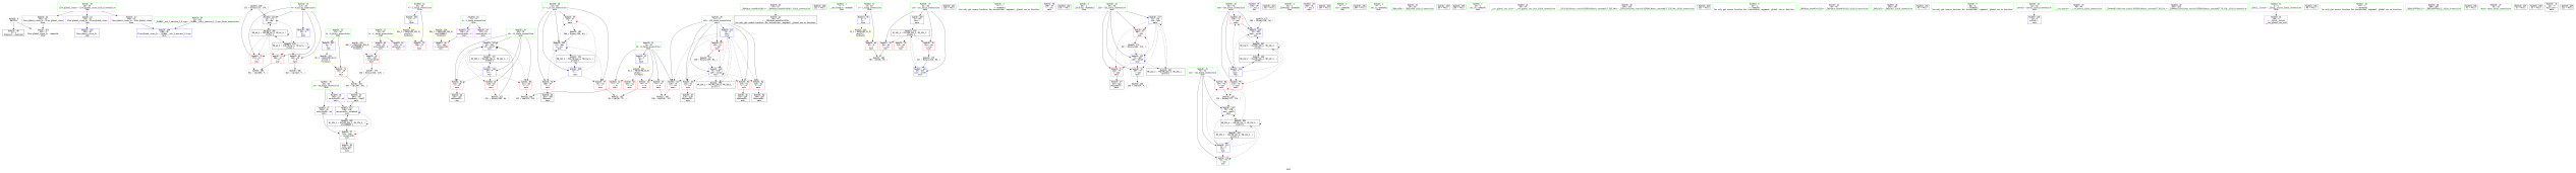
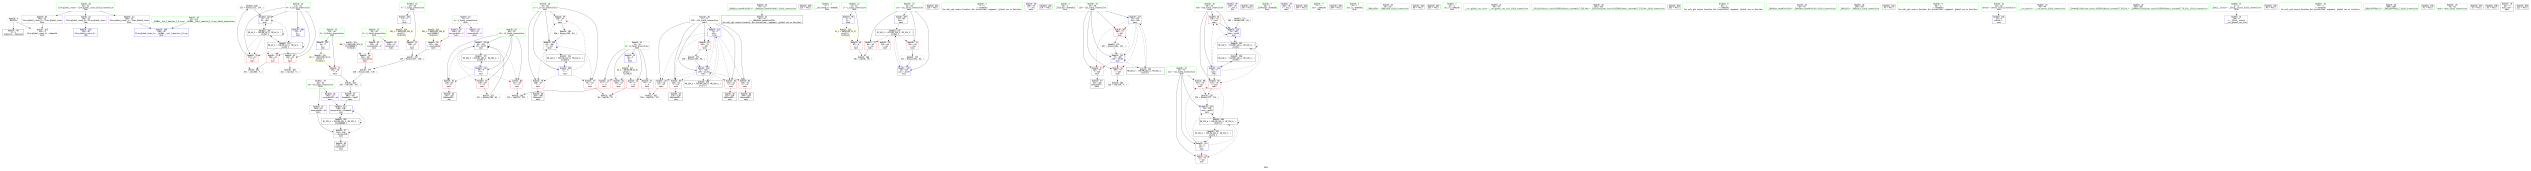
  digraph {
    fontname="IBM Plex Mono"
    label=SVFG
    node [color=green fontname="IBM Plex Mono" shape=record]
    edge [fontname="IBM Plex Mono" style=solid]
    n1 [color=grey label="{NodeID: 0\nNullPtr}"]
    n2 [color=black label="{NodeID: 40\n2\<--3\ndummyVal\<--dummyVal\n}"]
    n3 [color=blue label="{NodeID: 105\n241\<--3\nllvm.global_ctors_2\<--dummyVal\nGlob }" style=dotted]
    n4 [color=grey label="{NodeID: 180\n173 = Binary(172, 174, )\n}"]
    n5 [color=blue label="{NodeID: 118\n13\<--173\nK\<--dec\nmain\n}"]
    n6 [color=black label="{NodeID: 205\nMR_6V_5 = PHI(MR_6V_3, MR_6V_4, )\npts\{14 \}\n}"]
    n7 [color=red label="{NodeID: 70\n172\<--13\n\<--K\nmain\n}"]
    n8 [color=red label="{NodeID: 71\n200\<--13\n\<--K\nmain\n}"]
    n9 [color=grey label="{NodeID: 182\n201 = cmp(200, 9, )\n}"]
    n10 [color=black label="{NodeID: 194\nMR_6V_2 = PHI(MR_6V_3, MR_6V_1, )\npts\{14 \}\n}"]
    n11 [color=red label="{NodeID: 97\n169\<--168\n\<--arrayidx38\nmain\n}"]
    n12 [color=black label="{NodeID: 50\n170\<--169\ntobool39\<--\nmain\n}"]
    n13 [label="{NodeID: 14\n13\<--14\nK\<--K_field_insensitive\nGlob }"]
    n14 [color=red label="{NodeID: 69\n162\<--13\n\<--K\nmain\n}"]
    n15 [color=blue label="{NodeID: 100\n13\<--9\nK\<--\nGlob }"]
    n16 [color=grey label="{NodeID: 185\n163 = cmp(162, 9, )\n}"]
    n17 [color=blue label="{NodeID: 111\n69\<--121\ni9\<--inc17\nmain\n}"]
    n18 [color=red label="{NodeID: 80\n111\<--69\n\<--i9\nmain\n}"]
    n19 [color=red label="{NodeID: 81\n115\<--69\n\<--i9\nmain\n}"]
    n20 [color=red label="{NodeID: 82\n120\<--69\n\<--i9\nmain\n}"]
    n21 [color=black label="{NodeID: 197\nMR_18V_2 = PHI(MR_18V_4, MR_18V_1, )\npts\{70 \}\n}"]
    n22 [color=grey label="{NodeID: 186\n113 = cmp(111, 112, )\n}"]
    n23 [color=black label="{NodeID: 44\n116\<--115\nidxprom13\<--\ndso\n}"]
    n24 [color=grey label="{NodeID: 173\n121 = Binary(120, 84, )\n}"]
    n25 [color=blue label="{NodeID: 110\n69\<--9\ni9\<--\nmain\n}"]
    n26 [label="{NodeID: 28\n67\<--68\ni\<--i_field_insensitive\nmain\n}"]
    n27 [color=red label="{NodeID: 77\n96\<--67\n\<--i\nmain\n}"]
    n28 [color=red label="{NodeID: 78\n100\<--67\n\<--i\nmain\n}"]
    n29 [color=red label="{NodeID: 79\n105\<--67\n\<--i\nmain\n}"]
    n30 [color=blue label="{NodeID: 108\n67\<--9\ni\<--\nmain\n}"]
    n31 [color=blue label="{NodeID: 109\n67\<--106\ni\<--inc\nmain\n}"]
    n32 [color=grey label="{NodeID: 187\n98 = cmp(96, 97, )\n}"]
    n33 [color=black label="{NodeID: 43\n101\<--100\nidxprom\<--\nmain\n}"]
    n34 [color=grey label="{NodeID: 181\n106 = Binary(105, 84, )\n}"]
    n35 [color=black label="{NodeID: 196\nMR_16V_2 = PHI(MR_16V_4, MR_16V_1, )\npts\{68 \}\n}"]
    n36 [color=black label="{NodeID: 42\n46\<--47\n\<--_ZNSt8ios_base4InitD1Ev\nCan only get source location for instruction, argument, global var or function.}"]
    n37 [color=purple label="{NodeID: 56\n145\<--23\narrayidx29\<--ok\nmain\n}"]
    n38 [color=blue label="{NodeID: 113\n145\<--146\narrayidx29\<--frombool\nmain\n}"]
    n39 [color=black label="{NodeID: 202\nMR_32V_2 = PHI(MR_32V_3, MR_32V_1, )\npts\{240000 \}\n}"]
    n40 [color=black label="{NodeID: 250\n213 = PHI()\n}"]
    n41 [color=red label="{NodeID: 84\n130\<--71\n\<--i19\nmain\n}"]
    n42 [color=black label="{NodeID: 45\n131\<--130\nidxprom23\<--\nmain\n}"]
    n43 [label="{NodeID: 1\n7\<--1\n__dso_handle\<--dummyObj\nGlob }"]
    n44 [color=blue label="{NodeID: 98\n8\<--9\nC\<--\nGlob }"]
    n45 [color=yellow label="{NodeID: 210\n2V_1 = ENCHI(MR_2V_0)\npts\{10 \}\nFun[main]}" style=double]
    n46 [color=red label="{NodeID: 64\n87\<--8\n\<--C\nmain\n}"]
    n47 [color=grey label="{NodeID: 188\n88 = cmp(86, 87, )\n}"]
    n48 [label="{NodeID: 15\n15\<--16\nB\<--B_field_insensitive\nGlob }"]
    n49 [color=red label="{NodeID: 72\n141\<--15\n\<--B\nmain\n}"]
    n50 [color=blue label="{NodeID: 101\n15\<--9\nB\<--\nGlob }"]
    n51 [color=grey label="{NodeID: 184\n142 = cmp(140, 141, )\n}"]
    n52 [color=yellow label="{NodeID: 213\n8V_1 = ENCHI(MR_8V_0)\npts\{16 \}\nFun[main]}" style=double]
    n53 [color=black label="{NodeID: 47\n146\<--142\nfrombool\<--cmp27\nmain\n}"]
    n54 [color=black label="{NodeID: 195\nMR_14V_3 = PHI(MR_14V_4, MR_14V_2, )\npts\{66 \}\n}"]
    n55 [color=red label="{NodeID: 74\n86\<--65\n\<--cas\nmain\n}"]
    n56 [color=red label="{NodeID: 75\n194\<--65\n\<--cas\nmain\n}"]
    n57 [color=red label="{NodeID: 76\n216\<--65\n\<--cas\nmain\n}"]
    n58 [color=blue label="{NodeID: 122\n65\<--217\ncas\<--inc59\nmain\n}"]
    n59 [color=grey label="{NodeID: 179\n217 = Binary(216, 84, )\n}"]
    n60 [color=blue label="{NodeID: 112\n71\<--9\ni19\<--\nmain\n}"]
    n61 [color=red label="{NodeID: 83\n126\<--71\n\<--i19\nmain\n}"]
    n62 [color=red label="{NodeID: 85\n134\<--71\n\<--i19\nmain\n}"]
    n63 [color=red label="{NodeID: 86\n143\<--71\n\<--i19\nmain\n}"]
    n64 [color=red label="{NodeID: 87\n149\<--71\n\<--i19\nmain\n}"]
    n65 [color=blue label="{NodeID: 114\n71\<--150\ni19\<--inc31\nmain\n}"]
    n66 [color=black label="{NodeID: 198\nMR_20V_2 = PHI(MR_20V_4, MR_20V_1, )\npts\{72 \}\n}"]
    n67 [color=grey label="{NodeID: 189\n128 = cmp(126, 127, )\n}"]
    n68 [color=black label="{NodeID: 46\n135\<--134\nidxprom25\<--\nmain\n}"]
    n69 [color=black label="{NodeID: 48\n144\<--143\nidxprom28\<--\nmain\n}"]
    n70 [color=grey label="{NodeID: 177\n150 = Binary(149, 84, )\n}"]
    n71 [label="{NodeID: 29\n69\<--70\ni9\<--i9_field_insensitive\nmain\n}"]
    n72 [color=yellow label="{NodeID: 223\n28V_1 = ENCHI(MR_28V_0)\npts\{200000 \}\nFun[main]}" style=double]
    n73 [color=red label="{NodeID: 95\n133\<--132\n\<--arrayidx24\nmain\n}"]
    n74 [color=grey label="{NodeID: 175\n140 = Binary(133, 139, )\n}"]
    n75 [color=purple label="{NodeID: 57\n168\<--23\narrayidx38\<--ok\nmain\n}"]
    n76 [color=black label="{NodeID: 251\n118 = PHI()\n}"]
    n77 [label="{NodeID: 2\n9\<--1\n\<--dummyObj\nCan only get source location for instruction, argument, global var or function.}"]
    n78 [color=blue label="{NodeID: 99\n11\<--9\nN\<--\nGlob }"]
    n79 [color=yellow label="{NodeID: 211\n4V_1 = ENCHI(MR_4V_0)\npts\{12 \}\nFun[main]}" style=double]
    n80 [color=red label="{NodeID: 65\n97\<--11\n\<--N\nmain\n}"]
    n81 [color=red label="{NodeID: 66\n112\<--11\n\<--N\nmain\n}"]
    n82 [color=red label="{NodeID: 67\n127\<--11\n\<--N\nmain\n}"]
    n83 [color=red label="{NodeID: 68\n155\<--11\n\<--N\nmain\n}"]
    n84 [label="{NodeID: 16\n17\<--18\nT\<--T_field_insensitive\nGlob }"]
    n85 [color=red label="{NodeID: 73\n138\<--17\n\<--T\nmain\n}"]
    n86 [color=blue label="{NodeID: 102\n17\<--9\nT\<--\nGlob }"]
+   n87 [color=grey label="{NodeID: 174\n139 = Binary(137, 138, )\n}"]
    n88 [color=yellow label="{NodeID: 214\n10V_1 = ENCHI(MR_10V_0)\npts\{18 \}\nFun[main]}" style=double]
    n89 [label="{NodeID: 30\n71\<--72\ni19\<--i19_field_insensitive\nmain\n}"]
    n90 [color=yellow label="{NodeID: 224\n30V_1 = ENCHI(MR_30V_0)\npts\{220000 \}\nFun[main]}" style=double]
    n91 [color=red label="{NodeID: 96\n137\<--136\n\<--arrayidx26\nmain\n}"]
    n92 [color=purple label="{NodeID: 58\n190\<--27\n\<--.str\nmain\n}"]
    n93 [color=black label="{NodeID: 252\n191 = PHI()\n}"]
    n94 [label="{NodeID: 3\n25\<--1\n_ZSt3cin\<--dummyObj\nGlob }"]
    n95 [color=grey label="{NodeID: 183\n160 = cmp(159, 9, )\n}"]
    n96 [label="{NodeID: 17\n19\<--20\nX\<--X_field_insensitive\nGlob }"]
    n97 [color=purple label="{NodeID: 52\n102\<--19\narrayidx\<--X\nmain\n}"]
    n98 [color=purple label="{NodeID: 53\n132\<--19\narrayidx24\<--X\nmain\n}"]
    n99 [label="{NodeID: 31\n73\<--74\nres\<--res_field_insensitive\nmain\n}"]
    n100 [color=red label="{NodeID: 88\n177\<--73\n\<--res\nmain\n}"]
    n101 [color=red label="{NodeID: 89\n211\<--73\n\<--res\nmain\n}"]
    n102 [color=blue label="{NodeID: 115\n73\<--9\nres\<--\nmain\n}"]
    n103 [color=blue label="{NodeID: 119\n73\<--178\nres\<--add41\nmain\n}"]
    n104 [color=grey label="{NodeID: 178\n178 = Binary(177, 176, )\n}"]
    n105 [color=black label="{NodeID: 199\nMR_22V_2 = PHI(MR_22V_4, MR_22V_1, )\npts\{74 \}\n}"]
    n106 [color=black label="{NodeID: 206\nMR_22V_6 = PHI(MR_22V_4, MR_22V_5, )\npts\{74 \}\n}"]
    n107 [color=purple label="{NodeID: 59\n198\<--29\n\<--.str.1\nfor\n}"]
    n108 [color=black label="{NodeID: 253\n195 = PHI()\n}"]
    n109 [label="{NodeID: 4\n26\<--1\n_ZSt4cout\<--dummyObj\nGlob }"]
    n110 [label="{NodeID: 18\n21\<--22\nV\<--V_field_insensitive\nGlob }"]
    n111 [color=purple label="{NodeID: 54\n117\<--21\narrayidx14\<--V\nmain\n}"]
    n112 [color=purple label="{NodeID: 55\n136\<--21\narrayidx26\<--V\nmain\n}"]
    n113 [label="{NodeID: 32\n75\<--76\nbad\<--bad_field_insensitive\nmain\n}"]
    n114 [color=red label="{NodeID: 90\n176\<--75\n\<--bad\nmain\n}"]
    n115 [color=red label="{NodeID: 91\n181\<--75\n\<--bad\nmain\n}"]
    n116 [color=blue label="{NodeID: 116\n75\<--9\nbad\<--\nmain\n}"]
    n117 [color=blue label="{NodeID: 120\n75\<--182\nbad\<--inc42\nmain\n}"]
    n118 [color=black label="{NodeID: 200\nMR_24V_2 = PHI(MR_24V_4, MR_24V_1, )\npts\{76 \}\n}"]
    n119 [color=black label="{NodeID: 207\nMR_24V_5 = PHI(MR_24V_6, MR_24V_4, )\npts\{76 \}\n}"]
    n120 [color=grey label="{NodeID: 172\n182 = Binary(181, 84, )\n}"]
    n121 [color=purple label="{NodeID: 60\n203\<--31\n\<--.str.2\nmain\n}"]
    n122 [color=black label="{NodeID: 254\n199 = PHI()\n}"]
    n123 [color=blue label="{NodeID: 117\n77\<--156\ni33\<--sub\nmain\n}"]
    n124 [color=red label="{NodeID: 92\n159\<--77\n\<--i33\nmain\n}"]
    n125 [color=red label="{NodeID: 93\n166\<--77\n\<--i33\nmain\n}"]
    n126 [color=red label="{NodeID: 94\n186\<--77\n\<--i33\nmain\n}"]
    n127 [color=blue label="{NodeID: 121\n77\<--187\ni33\<--dec45\nmain\n}"]
    n128 [color=black label="{NodeID: 201\nMR_26V_2 = PHI(MR_26V_4, MR_26V_1, )\npts\{78 \}\n}"]
    n129 [color=black label="{NodeID: 49\n167\<--166\nidxprom37\<--\nmain\n}"]
    n130 [color=grey label="{NodeID: 176\n187 = Binary(186, 174, )\n}"]
    n131 [label="{NodeID: 5\n27\<--1\n.str\<--dummyObj\nGlob }"]
    n132 [label="{NodeID: 19\n23\<--24\nok\<--ok_field_insensitive\nGlob }"]
    n133 [label="{NodeID: 33\n77\<--78\ni33\<--i33_field_insensitive\nmain\n}"]
    n134 [color=purple label="{NodeID: 61\n239\<--33\nllvm.global_ctors_0\<--llvm.global_ctors\nGlob }"]
    n135 [color=blue label="{NodeID: 103\n239\<--34\nllvm.global_ctors_0\<--\nGlob }"]
    n136 [color=black label="{NodeID: 255\n204 = PHI()\n}"]
    n137 [label="{NodeID: 6\n29\<--1\n.str.1\<--dummyObj\nGlob }"]
    n138 [label="{NodeID: 20\n33\<--37\nllvm.global_ctors\<--llvm.global_ctors_field_insensitive\nGlob }"]
    n139 [color=purple label="{NodeID: 62\n240\<--33\nllvm.global_ctors_1\<--llvm.global_ctors\nGlob }"]
    n140 [color=purple label="{NodeID: 63\n241\<--33\nllvm.global_ctors_2\<--llvm.global_ctors\nGlob }"]
    n141 [color=blue label="{NodeID: 104\n240\<--35\nllvm.global_ctors_1\<--_GLOBAL__sub_I_marcina_1_0.cpp\nGlob }"]
    n142 [label="{NodeID: 34\n81\<--82\n_ZNSirsERi\<--_ZNSirsERi_field_insensitive\n}"]
    n143 [color=black label="{NodeID: 242\n80 = PHI()\n}"]
    n144 [color=black label="{NodeID: 256\n205 = PHI()\n}"]
    n145 [label="{NodeID: 7\n31\<--1\n.str.2\<--dummyObj\nGlob }"]
    n146 [label="{NodeID: 21\n38\<--39\n__cxx_global_var_init\<--__cxx_global_var_init_field_insensitive\n}"]
    n147 [label="{NodeID: 35\n192\<--193\n_ZStlsISt11char_traitsIcEERSt13basic_ostreamIcT_ES5_PKc\<--_ZStlsISt11char_traitsIcEERSt13basic_ostreamIcT_ES5_PKc_field_insensitive\n}"]
    n148 [color=black label="{NodeID: 243\n103 = PHI()\n}"]
    n149 [label="{NodeID: 8\n34\<--1\n\<--dummyObj\nCan only get source location for instruction, argument, global var or function.}"]
    n150 [label="{NodeID: 22\n42\<--43\n_ZNSt8ios_base4InitC1Ev\<--_ZNSt8ios_base4InitC1Ev_field_insensitive\n}"]
    n151 [label="{NodeID: 36\n196\<--197\n_ZNSolsEi\<--_ZNSolsEi_field_insensitive\n}"]
    n152 [color=black label="{NodeID: 244\n45 = PHI()\n}"]
    n153 [label="{NodeID: 9\n84\<--1\n\<--dummyObj\nCan only get source location for instruction, argument, global var or function.}"]
    n154 [color=blue label="{NodeID: 106\n63\<--9\nretval\<--\nmain\n}"]
    n155 [label="{NodeID: 23\n48\<--49\n__cxa_atexit\<--__cxa_atexit_field_insensitive\n}"]
    n156 [label="{NodeID: 37\n206\<--207\n_ZSt4endlIcSt11char_traitsIcEERSt13basic_ostreamIT_T0_ES6_\<--_ZSt4endlIcSt11char_traitsIcEERSt13basic_ostreamIT_T0_ES6__field_insensitive\n}"]
    n157 [color=purple label="{NodeID: 51\n44\<--4\n\<--_ZStL8__ioinit\n__cxx_global_var_init\n}"]
    n158 [color=black label="{NodeID: 245\n90 = PHI()\n}"]
    n159 [label="{NodeID: 10\n174\<--1\n\<--dummyObj\nCan only get source location for instruction, argument, global var or function.}"]
    n160 [color=blue label="{NodeID: 107\n65\<--84\ncas\<--\nmain\n}"]
    n161 [label="{NodeID: 24\n47\<--53\n_ZNSt8ios_base4InitD1Ev\<--_ZNSt8ios_base4InitD1Ev_field_insensitive\n}"]
    n162 [label="{NodeID: 38\n208\<--209\n_ZNSolsEPFRSoS_E\<--_ZNSolsEPFRSoS_E_field_insensitive\n}"]
    n163 [color=black label="{NodeID: 246\n91 = PHI()\n}"]
    n164 [label="{NodeID: 11\n4\<--6\n_ZStL8__ioinit\<--_ZStL8__ioinit_field_insensitive\nGlob }"]
    n165 [label="{NodeID: 25\n60\<--61\nmain\<--main_field_insensitive\n}"]
    n166 [label="{NodeID: 39\n35\<--235\n_GLOBAL__sub_I_marcina_1_0.cpp\<--_GLOBAL__sub_I_marcina_1_0.cpp_field_insensitive\n}"]
    n167 [color=black label="{NodeID: 247\n92 = PHI()\n}"]
    n168 [label="{NodeID: 12\n8\<--10\nC\<--C_field_insensitive\nGlob }"]
    n169 [label="{NodeID: 26\n63\<--64\nretval\<--retval_field_insensitive\nmain\n}"]
    n170 [color=black label="{NodeID: 248\n93 = PHI()\n}"]
    n171 [label="{NodeID: 13\n11\<--12\nN\<--N_field_insensitive\nGlob }"]
    n172 [label="{NodeID: 27\n65\<--66\ncas\<--cas_field_insensitive\nmain\n}"]
    n173 [color=black label="{NodeID: 41\n62\<--9\nmain_ret\<--\nmain\n}"]
    n174 [color=black label="{NodeID: 249\n212 = PHI()\n}"]
    n1 -> n2
    n1 -> n3
    n4 -> n5
    n5 -> n6 [style=dashed]
    n6 -> n5 [style=dashed]
    n6 -> n6 [style=dashed]
    n6 -> n7 [style=dashed]
    n6 -> n8 [style=dashed]
    n6 -> n9 [style=dashed]
    n6 -> n10 [style=dashed]
    n7 -> n4
    n8 -> n9
    n10 -> n5 [style=dashed]
    n10 -> n6 [style=dashed]
    n10 -> n7 [style=dashed]
    n10 -> n8 [style=dashed]
    n10 -> n10 [style=dashed]
    n10 -> n14 [style=dashed]
    n11 -> n12
    n13 -> n5
    n13 -> n7
    n13 -> n8
    n13 -> n14
    n13 -> n15
    n14 -> n16
    n15 -> n10 [style=dashed]
    n17 -> n17 [style=dashed]
    n17 -> n18 [style=dashed]
    n17 -> n19 [style=dashed]
    n17 -> n20 [style=dashed]
    n17 -> n21 [style=dashed]
    n18 -> n22
    n19 -> n23
    n20 -> n24
    n21 -> n25 [style=dashed]
    n24 -> n17
    n25 -> n17 [style=dashed]
    n25 -> n18 [style=dashed]
    n25 -> n19 [style=dashed]
    n25 -> n20 [style=dashed]
    n25 -> n21 [style=dashed]
    n26 -> n27
    n26 -> n28
    n26 -> n29
    n26 -> n30
    n26 -> n31
    n27 -> n32
    n28 -> n33
    n29 -> n34
    n30 -> n27 [style=dashed]
    n30 -> n28 [style=dashed]
    n30 -> n29 [style=dashed]
    n30 -> n31 [style=dashed]
    n30 -> n35 [style=dashed]
    n31 -> n27 [style=dashed]
    n31 -> n28 [style=dashed]
    n31 -> n29 [style=dashed]
    n31 -> n31 [style=dashed]
    n31 -> n35 [style=dashed]
    n34 -> n31
    n35 -> n30 [style=dashed]
    n37 -> n38
    n38 -> n11 [style=dashed]
    n38 -> n38 [style=dashed]
    n38 -> n39 [style=dashed]
    n39 -> n11 [style=dashed]
    n39 -> n38 [style=dashed]
    n39 -> n39 [style=dashed]
    n41 -> n42
    n44 -> n45 [style=dashed]
    n45 -> n46 [style=dashed]
    n46 -> n47
    n48 -> n49
    n48 -> n50
    n49 -> n51
    n50 -> n52 [style=dashed]
    n51 -> n53
    n52 -> n49 [style=dashed]
    n53 -> n38
    n54 -> n55 [style=dashed]
    n54 -> n56 [style=dashed]
    n54 -> n57 [style=dashed]
    n54 -> n58 [style=dashed]
    n55 -> n47
    n57 -> n59
    n58 -> n54 [style=dashed]
    n59 -> n58
    n60 -> n41 [style=dashed]
    n60 -> n61 [style=dashed]
    n60 -> n62 [style=dashed]
    n60 -> n63 [style=dashed]
    n60 -> n64 [style=dashed]
    n60 -> n65 [style=dashed]
    n60 -> n66 [style=dashed]
    n61 -> n67
    n62 -> n68
    n63 -> n69
    n64 -> n70
    n65 -> n41 [style=dashed]
    n65 -> n61 [style=dashed]
    n65 -> n62 [style=dashed]
    n65 -> n63 [style=dashed]
    n65 -> n64 [style=dashed]
    n65 -> n65 [style=dashed]
    n65 -> n66 [style=dashed]
    n66 -> n60 [style=dashed]
    n70 -> n65
    n71 -> n17
    n71 -> n18
    n71 -> n19
    n71 -> n20
    n71 -> n25
    n72 -> n73 [style=dashed]
    n73 -> n74
    n74 -> n51
    n75 -> n11
    n78 -> n79 [style=dashed]
    n79 -> n80 [style=dashed]
    n79 -> n81 [style=dashed]
    n79 -> n82 [style=dashed]
    n79 -> n83 [style=dashed]
    n80 -> n32
    n81 -> n22
    n82 -> n67
    n84 -> n85
    n84 -> n86
+   n85 -> n87
    n86 -> n88 [style=dashed]
+   n87 -> n74
    n88 -> n85 [style=dashed]
    n89 -> n41
    n89 -> n60
    n89 -> n61
    n89 -> n62
    n89 -> n63
    n89 -> n64
    n89 -> n65
    n90 -> n91 [style=dashed]
+   n91 -> n87
    n96 -> n97
    n96 -> n98
    n98 -> n73
    n99 -> n100
    n99 -> n101
    n99 -> n102
    n99 -> n103
    n100 -> n104
    n102 -> n100 [style=dashed]
    n102 -> n101 [style=dashed]
    n102 -> n103 [style=dashed]
    n102 -> n105 [style=dashed]
    n102 -> n106 [style=dashed]
    n103 -> n106 [style=dashed]
    n104 -> n103
    n105 -> n102 [style=dashed]
    n106 -> n100 [style=dashed]
    n106 -> n101 [style=dashed]
    n106 -> n103 [style=dashed]
    n106 -> n105 [style=dashed]
    n106 -> n106 [style=dashed]
    n110 -> n111
    n110 -> n112
    n112 -> n91
    n113 -> n114
    n113 -> n115
    n113 -> n116
    n113 -> n117
    n114 -> n104
    n115 -> n117
    n116 -> n114 [style=dashed]
    n116 -> n115 [style=dashed]
    n116 -> n117 [style=dashed]
    n116 -> n118 [style=dashed]
    n116 -> n119 [style=dashed]
    n117 -> n119 [style=dashed]
    n118 -> n116 [style=dashed]
    n119 -> n114 [style=dashed]
    n119 -> n115 [style=dashed]
    n119 -> n117 [style=dashed]
    n119 -> n118 [style=dashed]
    n119 -> n119 [style=dashed]
    n120 -> n117
    n123 -> n124 [style=dashed]
    n123 -> n125 [style=dashed]
    n123 -> n126 [style=dashed]
    n123 -> n127 [style=dashed]
    n123 -> n128 [style=dashed]
    n124 -> n95
    n125 -> n129
    n126 -> n130
    n127 -> n124 [style=dashed]
    n127 -> n125 [style=dashed]
    n127 -> n126 [style=dashed]
    n127 -> n127 [style=dashed]
    n127 -> n128 [style=dashed]
    n128 -> n123 [style=dashed]
    n130 -> n127
    n132 -> n37
    n132 -> n75
    n133 -> n123
    n133 -> n124
    n133 -> n125
    n133 -> n126
    n133 -> n127
    n134 -> n135
    n138 -> n134
    n138 -> n139
    n138 -> n140
    n139 -> n141
    n140 -> n3
    n160 -> n54 [style=dashed]
    n161 -> n36
    n164 -> n157
    n166 -> n141
    n168 -> n44
    n168 -> n46
    n169 -> n154
    n171 -> n78
    n171 -> n80
    n171 -> n81
    n171 -> n82
-   n171 -> n61
+   n171 -> n83
    n172 -> n55
    n172 -> n57
    n172 -> n58
    n172 -> n160
  }
